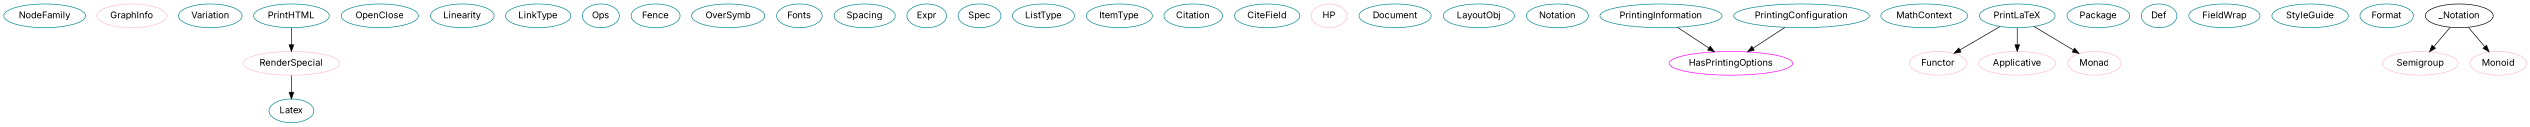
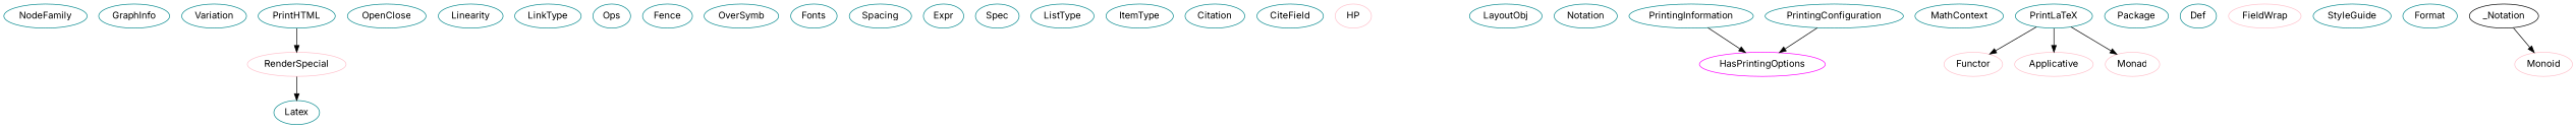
  digraph {
    fontname=Inter
    node [color=turquoise4 fontname=Inter shape=oval]
    edge [fontname=Inter]
    n1 [label=NodeFamily]
-   n2 [color=pink label=GraphInfo]
+   n2 [label=GraphInfo]
    n3 [label=Variation]
    n4 [label=PrintHTML]
    n5 [color=pink label=RenderSpecial]
    n6 [label=Latex]
    n7 [label=OpenClose]
    n8 [label=Linearity]
    n9 [label=LinkType]
    n10 [label=Ops]
    n11 [label=Fence]
    n12 [label=OverSymb]
    n13 [label=Fonts]
    n14 [label=Spacing]
    n15 [label=Expr]
    n16 [label=Spec]
    n17 [label=ListType]
    n18 [label=ItemType]
    n19 [label=Citation]
    n20 [label=CiteField]
    n21 [color=pink label=HP]
-   n22 [label=Document]
    n23 [label=LayoutObj]
    n24 [label=Notation]
    n25 [label=PrintingInformation]
    n26 [color=magenta label=HasPrintingOptions]
    n27 [label=PrintingConfiguration]
    n28 [label=MathContext]
    n29 [label=PrintLaTeX]
    n30 [color=pink label=Functor]
    n31 [color=pink label=Applicative]
    n32 [color=pink label=Monad]
    n33 [label=Package]
    n34 [label=Def]
-   n35 [label=FieldWrap]
+   n35 [color=pink label=FieldWrap]
    n36 [label=StyleGuide]
    n37 [label=Format]
-   n38 [color=pink label=Semigroup]
    n39 [color=pink label=Monoid]
    n40 [label=_Notation color="" shape=""]
    n4 -> n5
    n5 -> n6
    n25 -> n26
    n27 -> n26
    n29 -> n30
    n29 -> n31
    n29 -> n32
-   n40 -> n38
    n40 -> n39
  }
